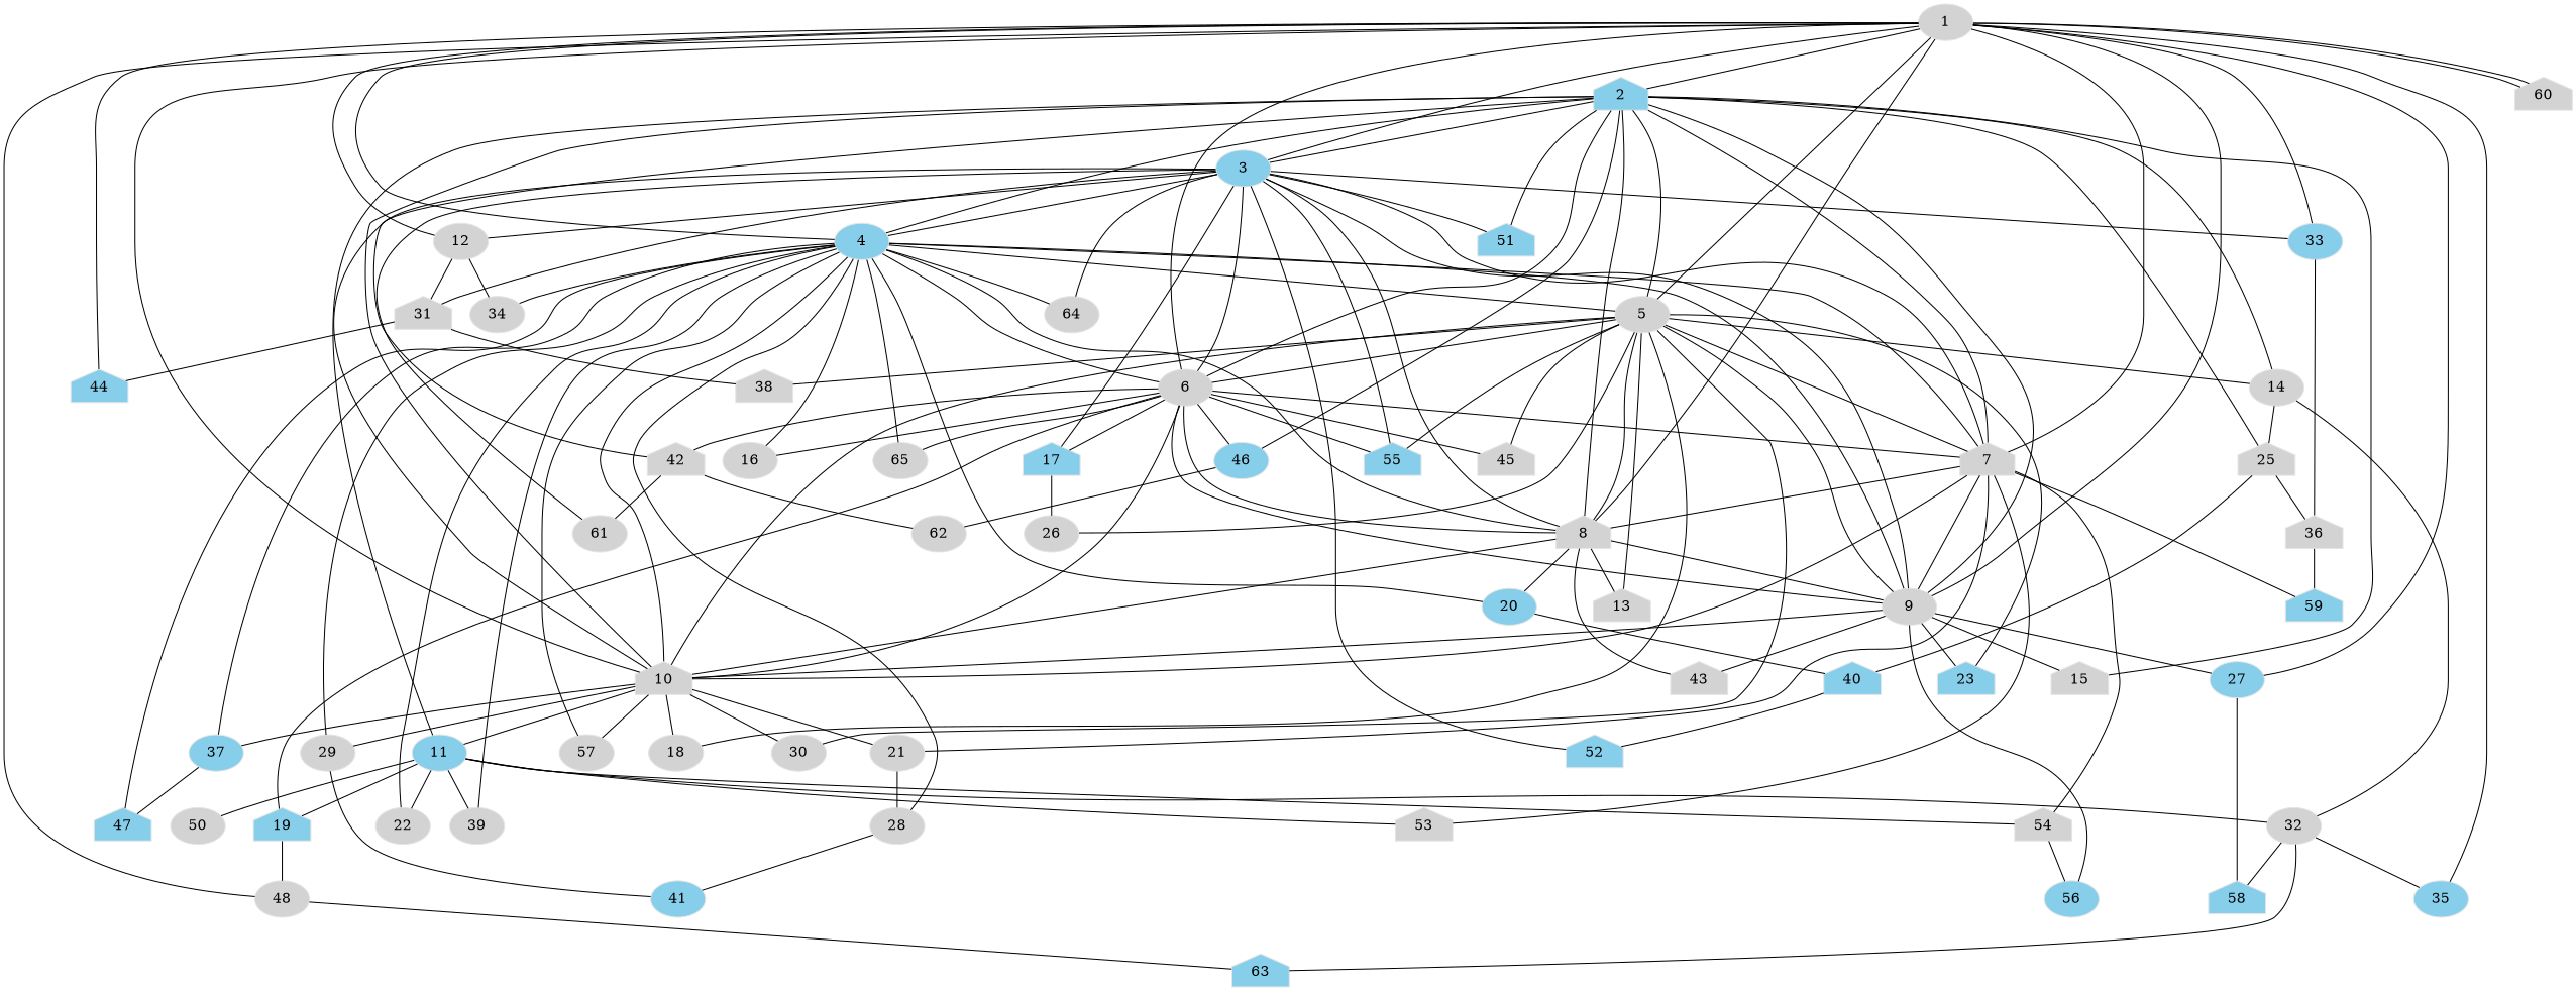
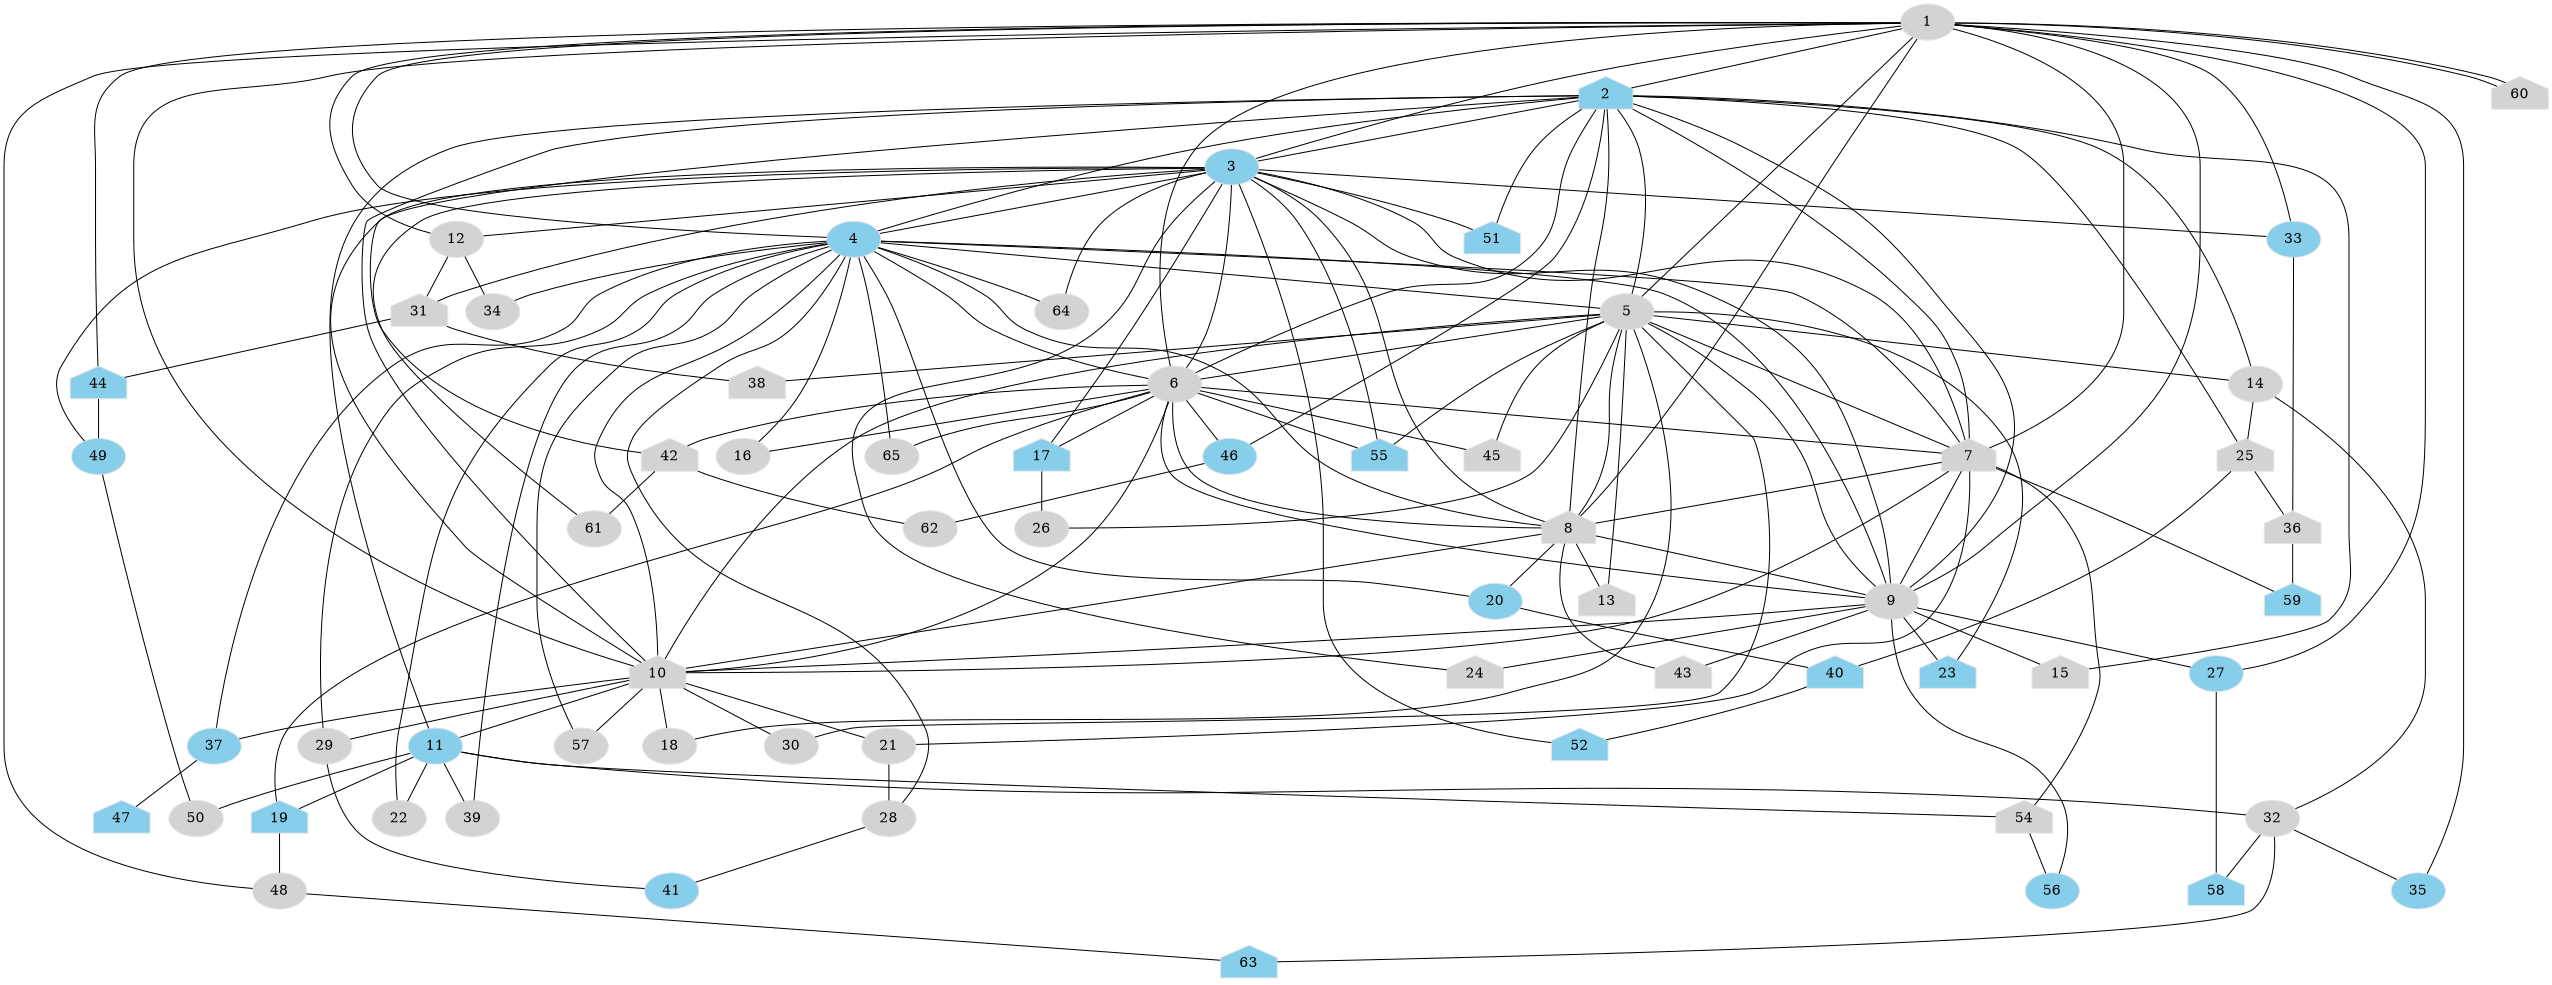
  graph {
    node [color=gray90 fillcolor=lightgrey shape=ellipse style=filled]
    2 [fillcolor=skyblue shape=house]
    1
    3 [fillcolor=skyblue]
    4 [fillcolor=skyblue]
    5
    6
    7 [shape=house]
    8 [shape=house]
    9
    10 [shape=house]
    12
    27 [fillcolor=skyblue]
    33 [fillcolor=skyblue]
    35 [fillcolor=skyblue]
    44 [fillcolor=skyblue shape=house]
    48
    60 [shape=house]
    11 [fillcolor=skyblue]
    14
    15 [shape=house]
    25 [shape=house]
    42 [shape=house]
    46 [fillcolor=skyblue]
    51 [fillcolor=skyblue shape=house]
    17 [fillcolor=skyblue shape=house]
+   24 [shape=house]
    31 [shape=house]
+   49 [fillcolor=skyblue]
    52 [fillcolor=skyblue shape=house]
    55 [fillcolor=skyblue shape=house]
    61
    64
    16
    20 [fillcolor=skyblue]
    22
    28
    29
    34
    37 [fillcolor=skyblue]
    39
    47 [fillcolor=skyblue shape=house]
    57
    65
    13 [shape=house]
    18
    23 [fillcolor=skyblue shape=house]
    26
    30
    38 [shape=house]
    45 [shape=house]
    19 [fillcolor=skyblue shape=house]
    21
-   53 [shape=house]
    54 [shape=house]
    59 [fillcolor=skyblue shape=house]
    43 [shape=house]
    56 [fillcolor=skyblue]
    58 [fillcolor=skyblue shape=house]
    36 [shape=house]
    63 [fillcolor=skyblue shape=house]
    32
    50
    40 [fillcolor=skyblue shape=house]
    62
    41 [fillcolor=skyblue]
    2 -- 3
    2 -- 4
    2 -- 5
    2 -- 6
    2 -- 7
    2 -- 8
    2 -- 9
    2 -- 10
    2 -- 11
    2 -- 14
    2 -- 15
    2 -- 25
    2 -- 42
    2 -- 46
    2 -- 51
    1 -- 2
    1 -- 3
    1 -- 4
    1 -- 5
    1 -- 6
    1 -- 7
    1 -- 8
    1 -- 9
    1 -- 10
    1 -- 12
    1 -- 27
    1 -- 33
    1 -- 35
    1 -- 44
    1 -- 48
    1 -- 60
    1 -- 60
    3 -- 4
    3 -- 6
    3 -- 7
    3 -- 8
    3 -- 9
    3 -- 10
    3 -- 12
    3 -- 33
    3 -- 51
    3 -- 17
+   3 -- 24
    3 -- 31
+   3 -- 49
    3 -- 52
    3 -- 55
    3 -- 61
    3 -- 64
    4 -- 5
    4 -- 6
    4 -- 7
    4 -- 8
    4 -- 9
    4 -- 10
    4 -- 64
    4 -- 16
    4 -- 20
    4 -- 22
    4 -- 28
    4 -- 29
    4 -- 34
    4 -- 37
    4 -- 39
-   4 -- 47
    4 -- 57
    4 -- 65
    5 -- 6
    5 -- 7
    5 -- 8
    5 -- 9
    5 -- 10
    5 -- 14
    5 -- 13
    5 -- 18
    5 -- 23
    5 -- 26
    5 -- 30
    5 -- 38
    5 -- 45
    6 -- 7
    6 -- 8
    6 -- 9
    6 -- 10
    6 -- 42
    6 -- 46
    6 -- 17
    6 -- 55
    6 -- 16
    6 -- 65
    6 -- 45
    6 -- 19
    7 -- 8
    7 -- 9
    7 -- 10
    7 -- 21
-   7 -- 53
    7 -- 54
    7 -- 59
    8 -- 9
    8 -- 10
    8 -- 20
    8 -- 13
    8 -- 43
    9 -- 10
    9 -- 27
    9 -- 15
+   9 -- 24
    9 -- 23
    9 -- 43
    9 -- 56
    10 -- 11
    10 -- 29
    10 -- 37
    10 -- 57
    10 -- 18
    10 -- 30
    10 -- 21
    12 -- 31
    12 -- 34
    27 -- 58
    33 -- 36
+   44 -- 49
    48 -- 63
    11 -- 22
    11 -- 39
    11 -- 19
-   11 -- 53
    11 -- 54
    11 -- 32
    11 -- 50
    14 -- 25
    14 -- 32
    25 -- 36
    25 -- 40
    42 -- 61
    42 -- 62
    46 -- 62
    17 -- 26
    31 -- 44
    31 -- 38
+   49 -- 50
    55 -- 5
    20 -- 40
    28 -- 41
    29 -- 41
    37 -- 47
    19 -- 48
    21 -- 28
    54 -- 56
    36 -- 59
    32 -- 35
    32 -- 58
    32 -- 63
    40 -- 52
  }
